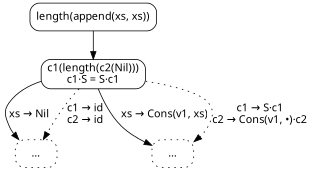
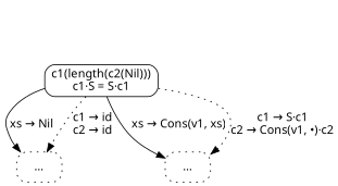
  digraph {
    fontname="Noto Sans"
    node [shape=box style=rounded fontname="Noto Sans"]
    edge [fontname="Noto Sans"]
-   n1 [label="length(append(xs, xs))"]
    n2 [label="c1(length(c2(Nil)))\nc1·S = S·c1"]
    n3 [label="…" style="rounded,dotted"]
    n4 [label="…" style="rounded,dotted"]
-   n1 -> n2
    n2 -> n3 [label="xs → Nil"]
    n2 -> n3 [label="c1 → id\nc2 → id" style=dotted]
    n2 -> n4 [label="xs → Cons(v1, xs)"]
    n2 -> n4 [label="c1 → S·c1\nc2 → Cons(v1, •)·c2" style=dotted]
  }
